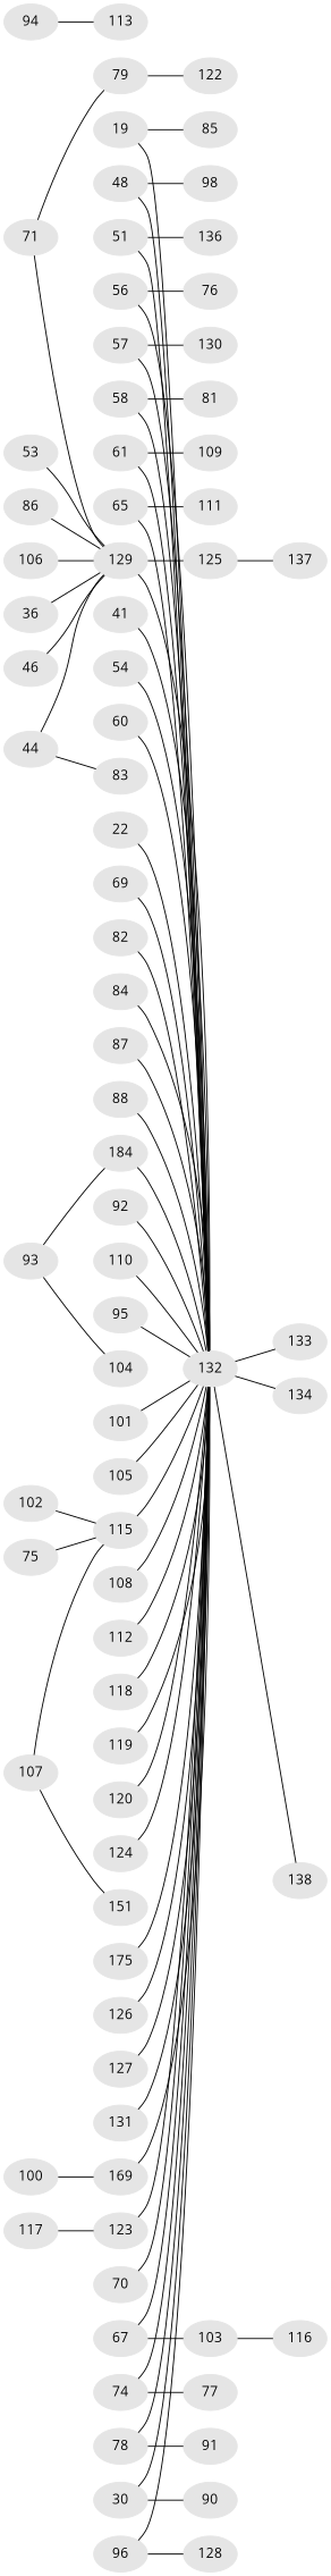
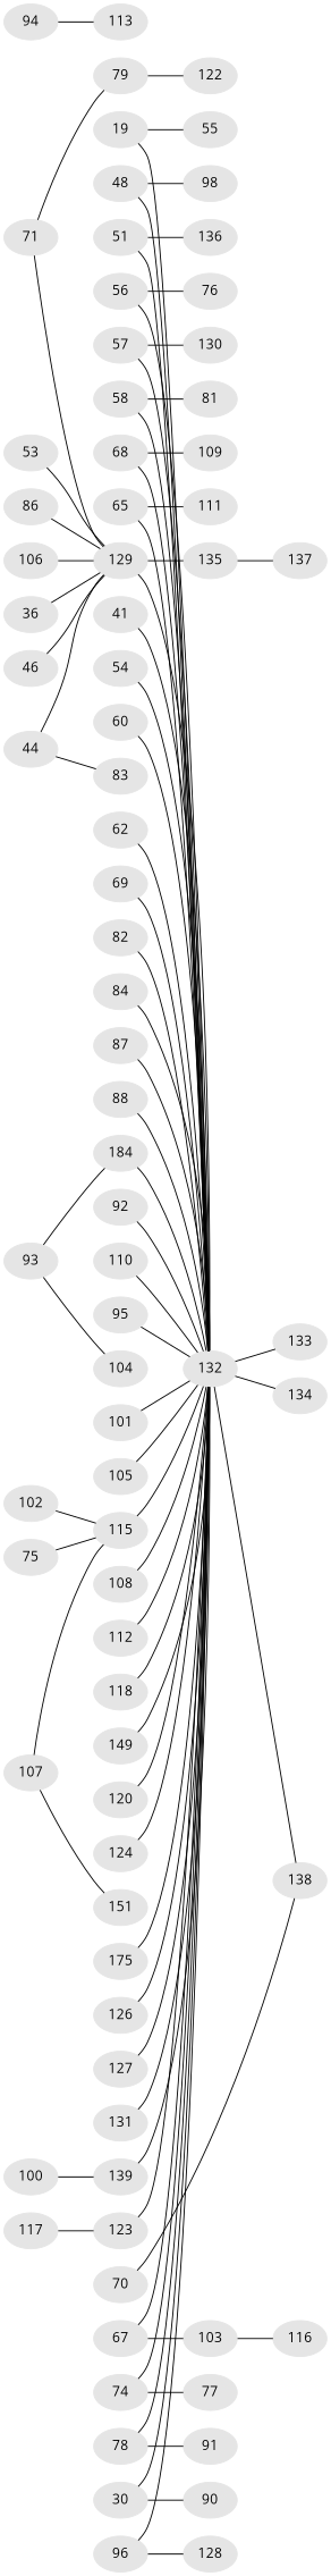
  graph {
    fontname="Open Sans"
    rankdir=LR
    node [color=gray90 fontname="Open Sans" style=filled]
    edge [fontname="Open Sans"]
    129 [super="+27+31+43+35"]
    132 [super="+9+19+32+14+97+66+37+26+38+45+55+49+7+18+89+10+25+28+29+99+30"]
-   135 [label=125]
+   135
    36
    n5 [label=19]
-   85
+   85 [label=55]
    133
    134
    138
    41
    44
    83
    46
    48
    98
    51
    136
    53
    54
    56
    76
    57
    130
    58
    81
    60
-   61
+   61 [label=68]
    109
-   62 [label=22]
+   62
    65
    111
    67
    103
    116
    69
    70
    71
    79
    122
    74 [super="+73"]
    77
    115 [super="+64"]
    75
    78
    91
    n46 [label=30]
    90
    82
    84
    86
    87
    88
    92
    93
    104
    n56 [label=184 super="+42"]
    110 [super="+68"]
    94
    113
    95
    96
    128
    100
-   139 [label=169]
+   139
    101
    102
    105
    106
    107
    n70 [label=151]
    108
    112
    123 [super="+24"]
    117
    118
-   119
+   119 [label=149]
    120
    124
    n79 [label=175]
    126
    127
    137
    131
    129 -- 132
    129 -- 135
    132 -- 133
    132 -- 134
    132 -- 138
    135 -- 137
    36 -- 129
    n5 -- 132
    n5 -- 85
    41 -- 132
    44 -- 129
    44 -- 83
    46 -- 129
    48 -- 132
    48 -- 98
    51 -- 132
    51 -- 136
    53 -- 129
    54 -- 132
    56 -- 132
    56 -- 76
    57 -- 132
    57 -- 130
    58 -- 132
    58 -- 81
    60 -- 132
    61 -- 132
    61 -- 109
    62 -- 132
    65 -- 132
    65 -- 111
    67 -- 132
    67 -- 103
    103 -- 116
    69 -- 132
-   70 -- 132
+   70 -- 138
    71 -- 129
    71 -- 79
    79 -- 122
    74 -- 132
    74 -- 77
    115 -- 132
    75 -- 115
    78 -- 132
    78 -- 91
    n46 -- 132
    n46 -- 90
    82 -- 132
    84 -- 132
    86 -- 129
    87 -- 132
    88 -- 132
    92 -- 132
    93 -- 104
    93 -- n56
    n56 -- 132
    110 -- 132
    94 -- 113
    95 -- 132
    96 -- 132
    96 -- 128
    100 -- 139
    139 -- 132
    101 -- 132
    102 -- 115
    105 -- 132
    106 -- 129
    107 -- 115
    107 -- n70
    108 -- 132
    112 -- 132
    123 -- 132
    117 -- 123
    118 -- 132
    119 -- 132
    120 -- 132
    124 -- 132
    n79 -- 132
    126 -- 132
    127 -- 132
    131 -- 132
  }
